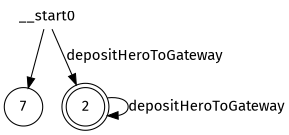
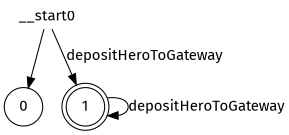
  digraph {
    fontname="Fira Sans"
    node [fontname="Fira Sans"]
    edge [fontname="Fira Sans"]
-   n1 [label=7 shape=circle]
-   n2 [label=2 shape=doublecircle]
+   n1 [label=0 shape=circle]
+   n2 [label=1 shape=doublecircle]
    __start0 [height=0 shape=none width=0]
    n2 -> n2 [label=depositHeroToGateway]
    __start0 -> n1
    __start0 -> n2 [label=depositHeroToGateway]
  }
